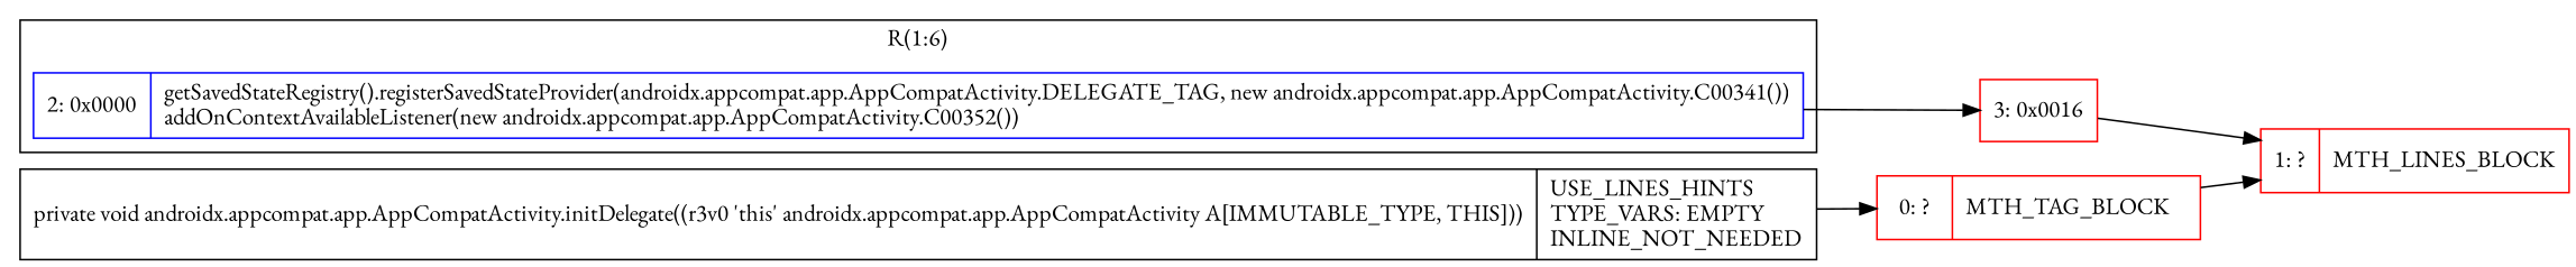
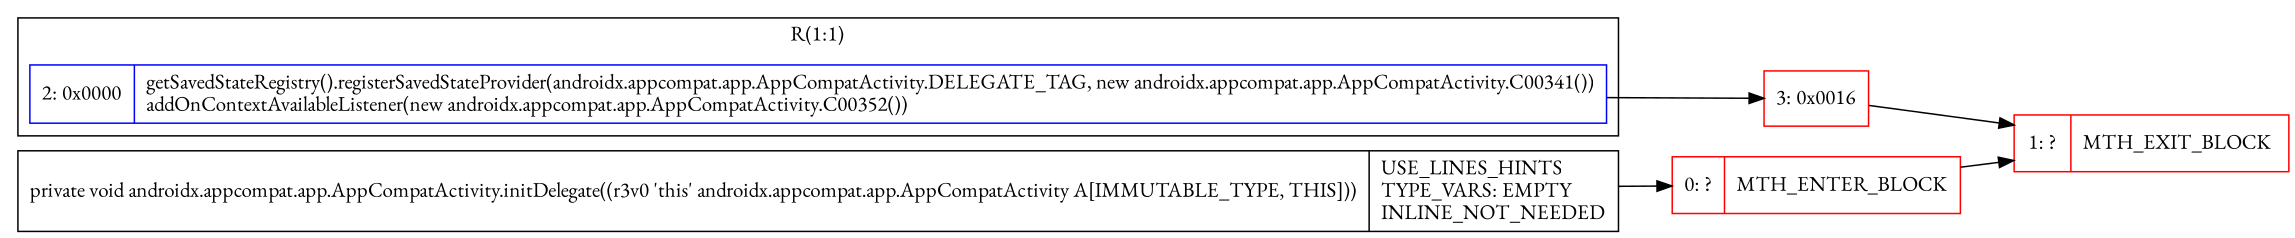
  digraph {
    fontname="EB Garamond"
    rankdir=LR
    node [color=red fontname="EB Garamond" shape=record]
    edge [fontname="EB Garamond"]
    n1 [color=blue label="{2\:\ 0x0000|getSavedStateRegistry().registerSavedStateProvider(androidx.appcompat.app.AppCompatActivity.DELEGATE_TAG, new androidx.appcompat.app.AppCompatActivity.C00341())\laddOnContextAvailableListener(new androidx.appcompat.app.AppCompatActivity.C00352())\l}"]
    n2 [label="{3\:\ 0x0016}"]
-   n3 [label="{1\:\ ?|MTH_LINES_BLOCK\l}"]
-   n4 [label="{0\:\ ?|MTH_TAG_BLOCK\l}"]
+   n3 [label="{1\:\ ?|MTH_EXIT_BLOCK\l}"]
+   n4 [label="{0\:\ ?|MTH_ENTER_BLOCK\l}"]
    n5 [label="{private void androidx.appcompat.app.AppCompatActivity.initDelegate((r3v0 'this' androidx.appcompat.app.AppCompatActivity A[IMMUTABLE_TYPE, THIS]))  | USE_LINES_HINTS\lTYPE_VARS: EMPTY\lINLINE_NOT_NEEDED\l}" color=""]
    subgraph cluster_1 {
-     label="R(1:6)"
+     label="R(1:1)"
      n1
    }
    n1 -> n2
    n2 -> n3
    n4 -> n3
    n5 -> n4
  }
